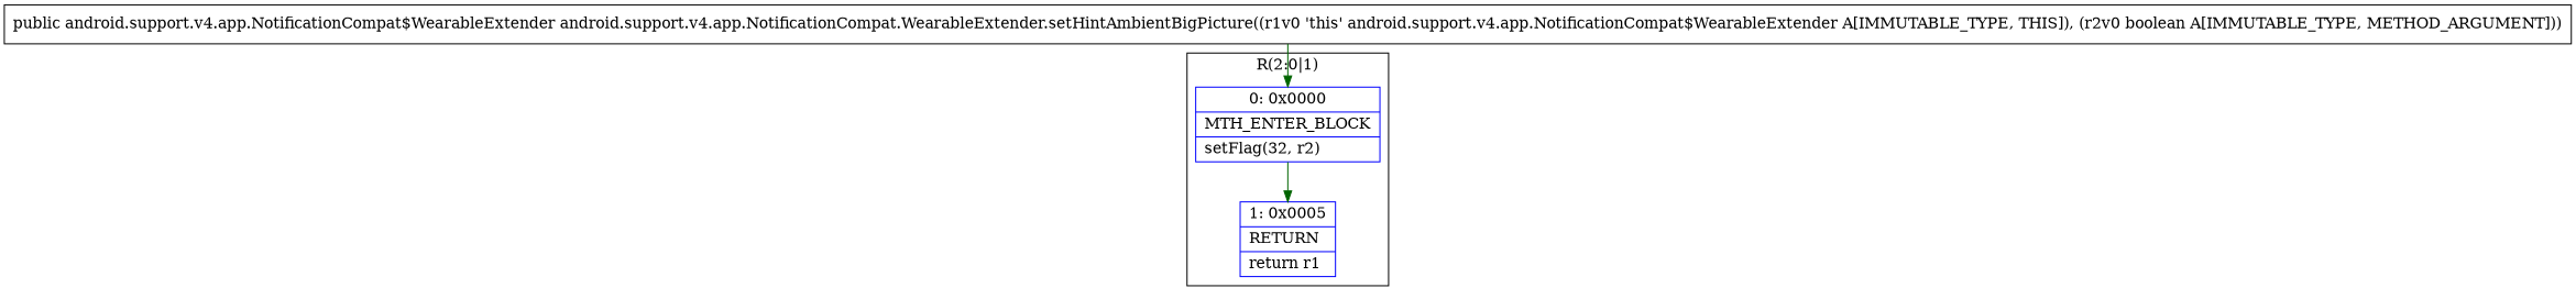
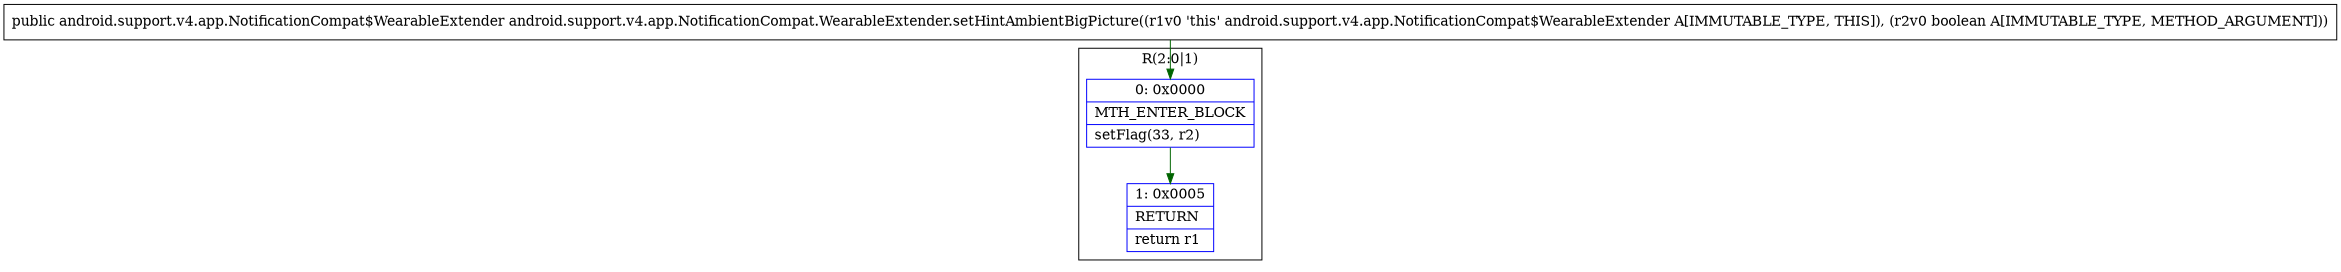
  digraph {
    node [color=blue shape=record]
    edge [color=darkgreen]
-   n1 [label="{0\:\ 0x0000|MTH_ENTER_BLOCK\l|setFlag(32, r2)\l}"]
+   n1 [label="{0\:\ 0x0000|MTH_ENTER_BLOCK\l|setFlag(33, r2)\l}"]
    n2 [label="{1\:\ 0x0005|RETURN\l|return r1\l}"]
    n3 [label="{public android.support.v4.app.NotificationCompat$WearableExtender android.support.v4.app.NotificationCompat.WearableExtender.setHintAmbientBigPicture((r1v0 'this' android.support.v4.app.NotificationCompat$WearableExtender A[IMMUTABLE_TYPE, THIS]), (r2v0 boolean A[IMMUTABLE_TYPE, METHOD_ARGUMENT])) }" color=""]
    subgraph cluster_1 {
      label="R(2:0|1)"
      n1
      n2
    }
    n1 -> n2
    n3 -> n1
  }
